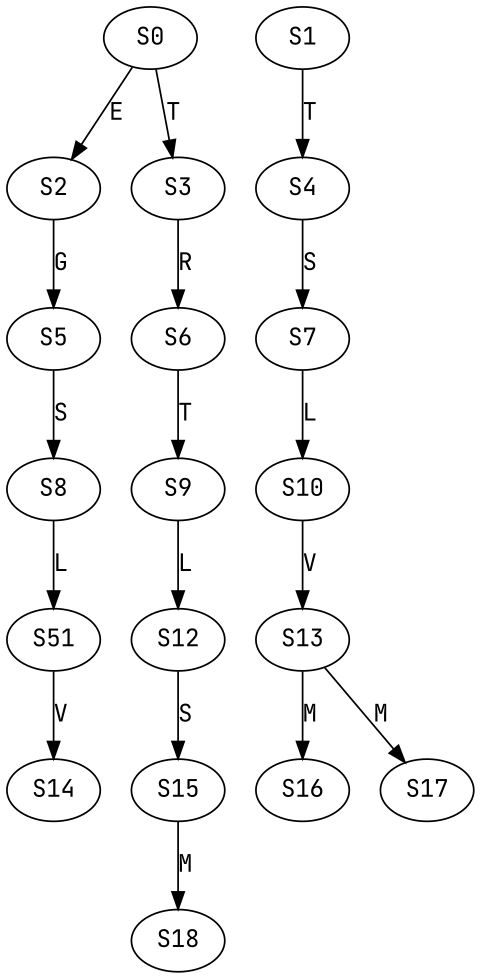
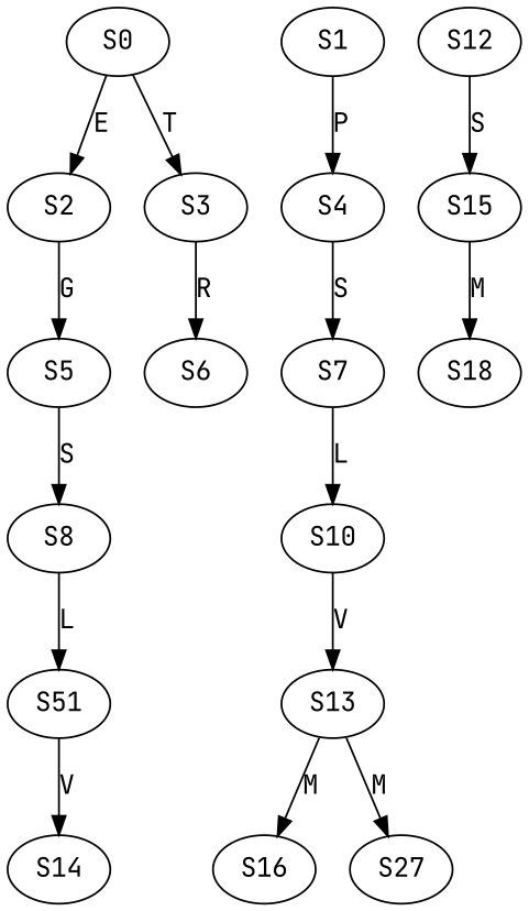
  strict digraph {
    fontname="JetBrains Mono"
    node [fontname="JetBrains Mono"]
    edge [fontname="JetBrains Mono"]
    S0
    S2
    S3
    S1
    S4
    S5
    S6
    S7
    S8
-   S9
    S10
    n12 [label=S51]
    S12
    S13
    S14
    S15
    S16
-   S17
+   S17 [label=S27]
    S18
    S0 -> S2 [label=E]
    S0 -> S3 [label=T]
    S2 -> S5 [label=G]
    S3 -> S6 [label=R]
-   S1 -> S4 [label=T]
+   S1 -> S4 [label=P]
    S4 -> S7 [label=S]
    S5 -> S8 [label=S]
-   S6 -> S9 [label=T]
    S7 -> S10 [label=L]
    S8 -> n12 [label=L]
-   S9 -> S12 [label=L]
    S10 -> S13 [label=V]
    n12 -> S14 [label=V]
    S12 -> S15 [label=S]
    S13 -> S16 [label=M]
    S13 -> S17 [label=M]
    S15 -> S18 [label=M]
  }
